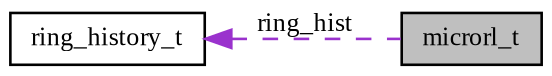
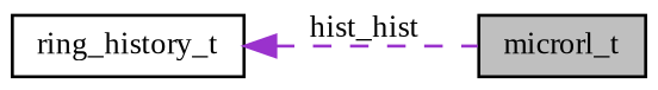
  digraph {
    rankdir=LR
    fontname="Liberation Serif"
    node [color=black fontname="Liberation Serif" fontsize=10 shape=record style=filled]
    n1 [fillcolor=grey75 fontcolor=black height=0.2 label=microrl_t width=0.4]
    n2 [fillcolor=white height=0.2 label=ring_history_t width=0.4]
-   n2 -> n1 [color=darkorchid3 dir=back fontname="Liberation Serif" fontsize=10 label=" ring_hist" labelfontname=FreeSans labelfontsize=10 style=dashed]
+   n2 -> n1 [color=darkorchid3 dir=back fontname="Liberation Serif" fontsize=10 label=" hist_hist" labelfontname=FreeSans labelfontsize=10 style=dashed]
  }
